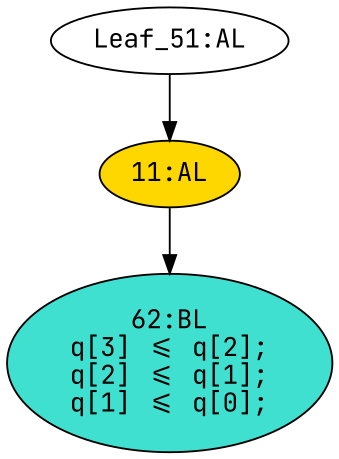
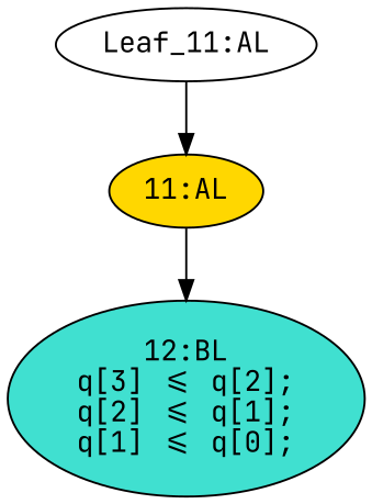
  strict digraph {
    fontname="JetBrains Mono"
    node [fontname="JetBrains Mono" style=filled]
    edge [fontname="JetBrains Mono"]
-   n1 [ast="<pyverilog.vparser.ast.Block object at 0x7fd2e0f634d0>" fillcolor=turquoise label="62:BL\nq[3] <= q[2];\nq[2] <= q[1];\nq[1] <= q[0];" statements="[<pyverilog.vparser.ast.NonblockingSubstitution object at 0x7fd2e0f77090>, <pyverilog.vparser.ast.NonblockingSubstitution object at 0x7fd2e0f633d0>, <pyverilog.vparser.ast.NonblockingSubstitution object at 0x7fd2e0f0e550>]" typ=Block]
-   n2 [def_var="['q']" label="Leaf_51:AL" style=""]
+   n1 [ast="<pyverilog.vparser.ast.Block object at 0x7fd2e0f634d0>" fillcolor=turquoise label="12:BL\nq[3] <= q[2];\nq[2] <= q[1];\nq[1] <= q[0];" statements="[<pyverilog.vparser.ast.NonblockingSubstitution object at 0x7fd2e0f77090>, <pyverilog.vparser.ast.NonblockingSubstitution object at 0x7fd2e0f633d0>, <pyverilog.vparser.ast.NonblockingSubstitution object at 0x7fd2e0f0e550>]" typ=Block]
+   n2 [def_var="['q']" label="Leaf_11:AL" style=""]
    n3 [ast="<pyverilog.vparser.ast.Always object at 0x7fd2e0ff5f10>" clk_sens=True fillcolor=gold label="11:AL" sens="['clk']" statements="[]" typ=Always use_var="['q']"]
    n2 -> n3
    n3 -> n1 [cond="[]" lineno=None]
  }
